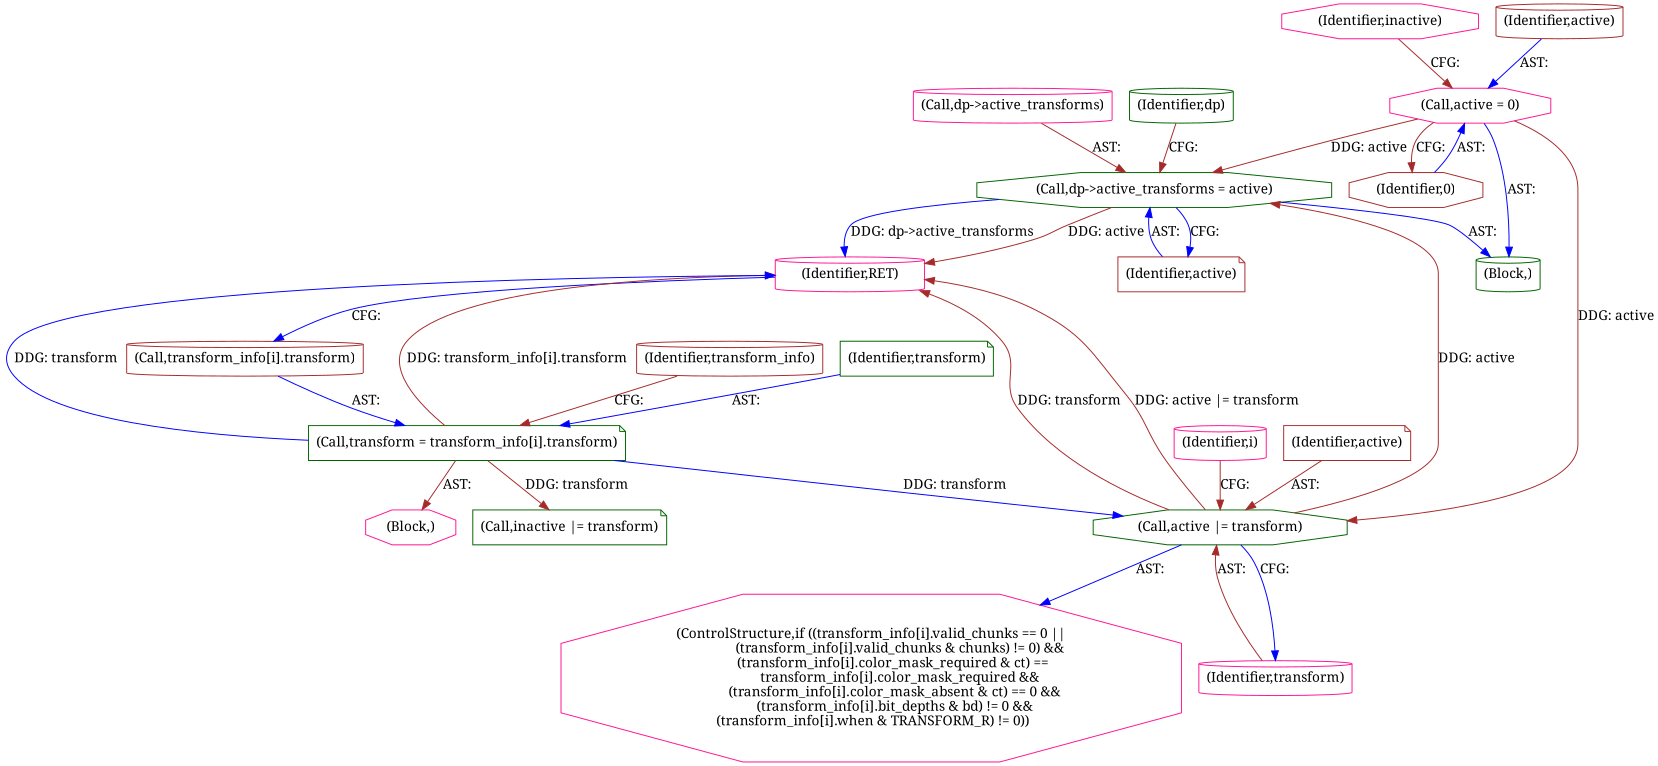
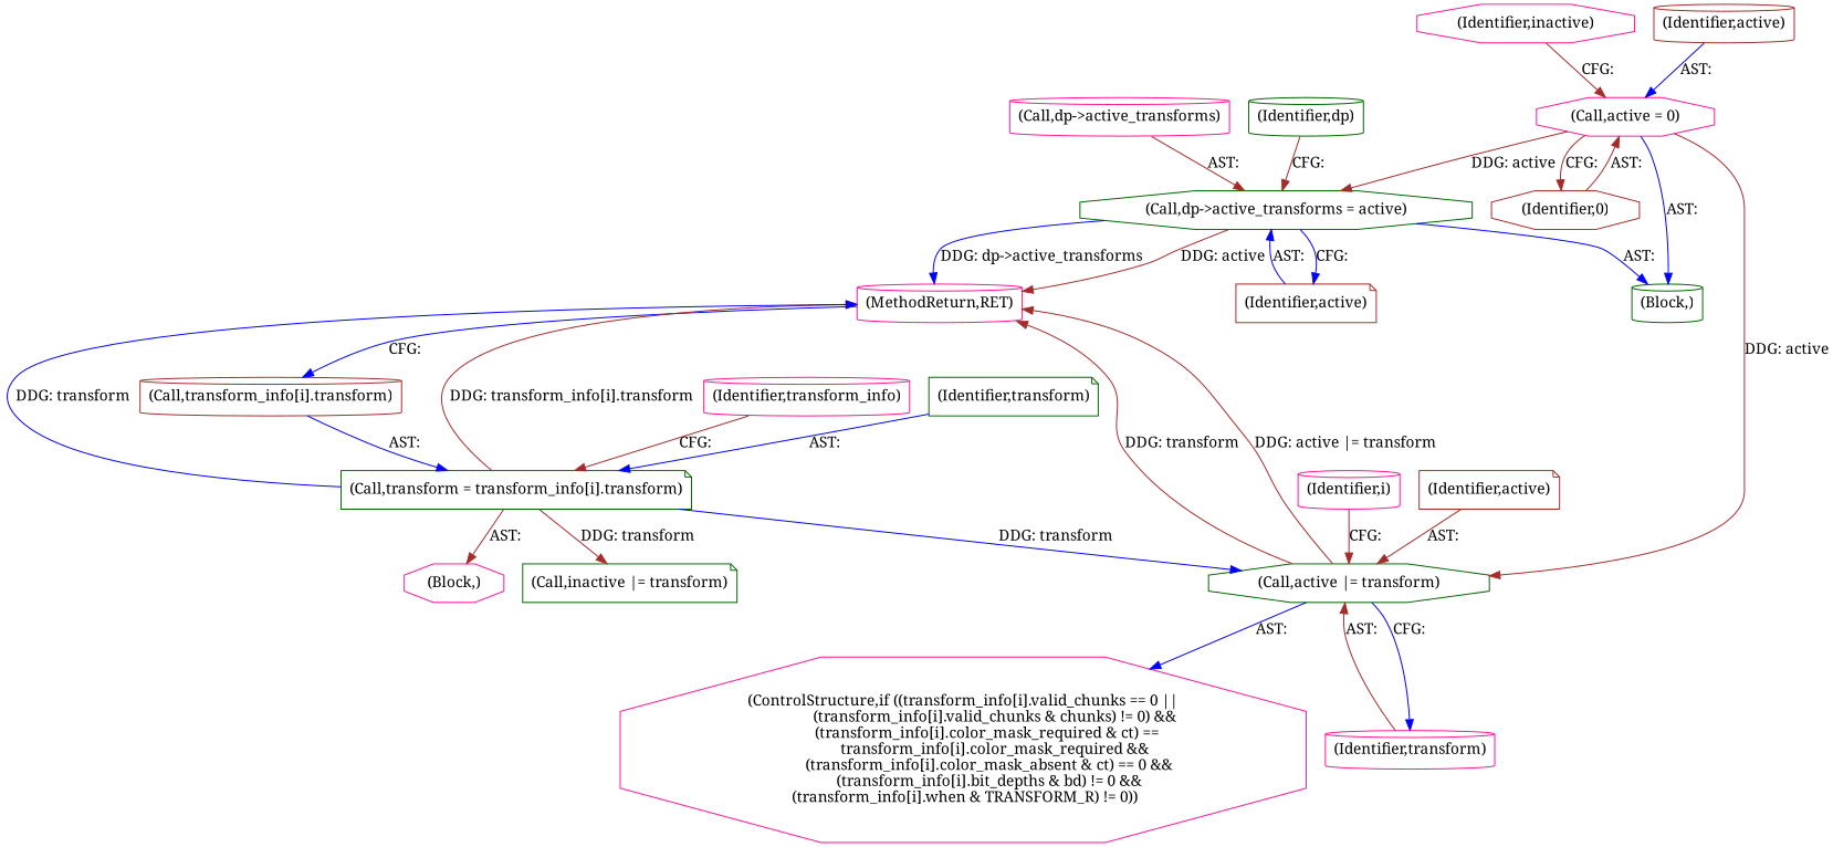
  digraph {
    fontname="Noto Serif"
    node [color=deeppink fontname="Noto Serif" shape=cylinder]
    edge [color=brown fontname="Noto Serif"]
    n1 [color=darkgreen label="(Call,dp->active_transforms = active)" shape=octagon]
-   n2 [label="(Identifier,RET)"]
+   n2 [label="(MethodReturn,RET)"]
    n3 [color=darkgreen label="(Block,)"]
    n4 [color=brown label="(Identifier,active)" shape=note]
    n5 [color=brown label="(Call,transform_info[i].transform)"]
    n6 [label="(Call,active = 0)" shape=octagon]
    n7 [color=darkgreen label="(Call,active |= transform)" shape=octagon]
    n8 [color=brown label="(Identifier,0)" shape=octagon]
    n9 [label="(ControlStructure,if ((transform_info[i].valid_chunks == 0 ||\n                (transform_info[i].valid_chunks & chunks) != 0) &&\n            (transform_info[i].color_mask_required & ct) ==\n                transform_info[i].color_mask_required &&\n             (transform_info[i].color_mask_absent & ct) == 0 &&\n             (transform_info[i].bit_depths & bd) != 0 &&\n (transform_info[i].when & TRANSFORM_R) != 0))" shape=octagon]
    n10 [label="(Identifier,transform)"]
    n11 [color=darkgreen label="(Call,transform = transform_info[i].transform)" shape=note]
    n12 [label="(Block,)" shape=octagon]
    n13 [color=darkgreen label="(Call,inactive |= transform)" shape=note]
    n14 [label="(Call,dp->active_transforms)"]
    n15 [label="(Identifier,i)"]
-   n16 [color=brown label="(Identifier,transform_info)"]
+   n16 [label="(Identifier,transform_info)"]
    n17 [color=darkgreen label="(Identifier,transform)" shape=note]
    n18 [color=brown label="(Identifier,active)" shape=note]
    n19 [color=darkgreen label="(Identifier,dp)"]
    n20 [label="(Identifier,inactive)" shape=octagon]
    n21 [color=brown label="(Identifier,active)"]
    n1 -> n2 [color=blue label="DDG: dp->active_transforms"]
    n1 -> n2 [label="DDG: active"]
    n1 -> n3 [color=blue label="AST: "]
    n1 -> n4 [color=blue label="CFG: "]
    n2 -> n5 [color=blue label="CFG: "]
    n4 -> n1 [color=blue label="AST: "]
    n5 -> n11 [color=blue label="AST: "]
    n6 -> n1 [label="DDG: active"]
    n6 -> n3 [color=blue label="AST: "]
    n6 -> n7 [label="DDG: active"]
    n6 -> n8 [label="CFG: "]
-   n7 -> n1 [label="DDG: active"]
    n7 -> n2 [label="DDG: active |= transform"]
    n7 -> n2 [label="DDG: transform"]
    n7 -> n9 [color=blue label="AST: "]
    n7 -> n10 [color=blue label="CFG: "]
-   n8 -> n6 [color=blue label="AST: "]
+   n8 -> n6 [label="AST: "]
    n10 -> n7 [label="AST: "]
    n11 -> n2 [label="DDG: transform_info[i].transform"]
    n11 -> n2 [color=blue label="DDG: transform"]
    n11 -> n7 [color=blue label="DDG: transform"]
    n11 -> n12 [label="AST: "]
    n11 -> n13 [label="DDG: transform"]
    n14 -> n1 [label="AST: "]
    n15 -> n7 [label="CFG: "]
    n16 -> n11 [label="CFG: "]
    n17 -> n11 [color=blue label="AST: "]
    n18 -> n7 [label="AST: "]
    n19 -> n1 [label="CFG: "]
    n20 -> n6 [label="CFG: "]
    n21 -> n6 [color=blue label="AST: "]
  }
